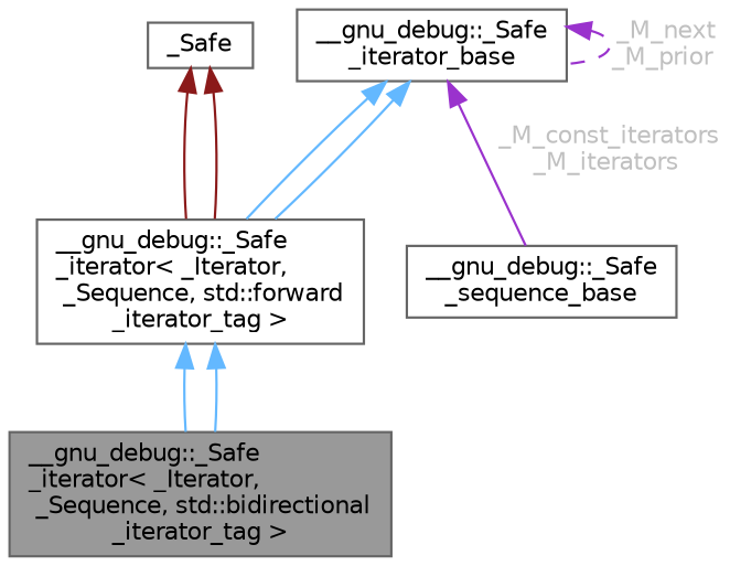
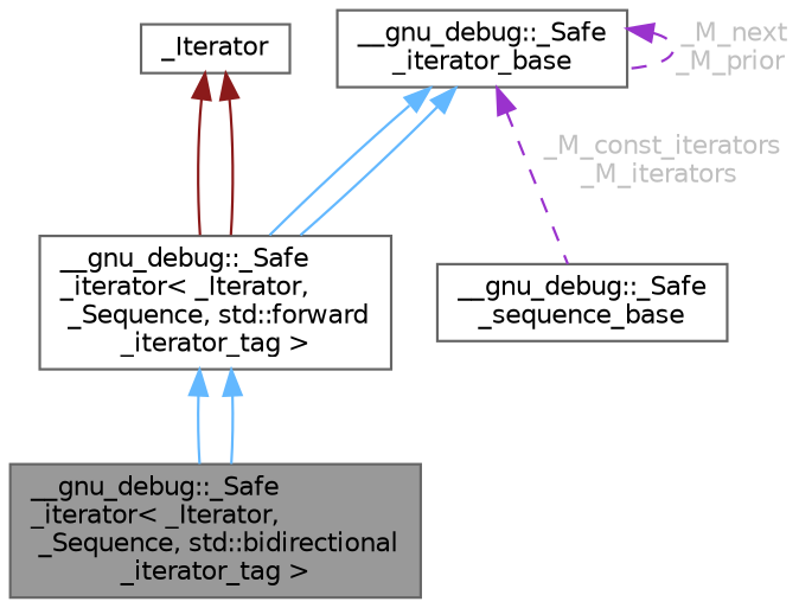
  digraph {
    node [color=gray40 fillcolor=white fontname=Helvetica fontsize=10 shape=box style=filled]
    edge [color=steelblue1 dir=back fontname=Helvetica fontsize=10 labelfontname=Helvetica labelfontsize=10 style=solid]
    n1 [fillcolor=grey60 fontcolor=black height=0.2 label="__gnu_debug::_Safe\l_iterator\< _Iterator,\l _Sequence, std::bidirectional\l_iterator_tag \>" width=0.4]
    n2 [height=0.2 label="__gnu_debug::_Safe\l_iterator\< _Iterator,\l _Sequence, std::forward\l_iterator_tag \>" width=0.4]
-   n3 [height=0.2 label=_Safe width=0.4]
+   n3 [height=0.2 label=_Iterator width=0.4]
    n4 [height=0.2 label="__gnu_debug::_Safe\l_iterator_base" width=0.4]
    n5 [height=0.2 label="__gnu_debug::_Safe\l_sequence_base" width=0.4]
    n2 -> n1
    n2 -> n1
    n3 -> n2 [color=firebrick4]
    n3 -> n2 [color=firebrick4]
    n4 -> n2
    n4 -> n2
    n4 -> n4 [color=darkorchid3 fontcolor=grey label=" _M_next\n_M_prior" style=dashed]
-   n4 -> n5 [color=darkorchid3 fontcolor=grey label=" _M_const_iterators\n_M_iterators"]
+   n4 -> n5 [color=darkorchid3 fontcolor=grey label=" _M_const_iterators\n_M_iterators" style=dashed]
  }
